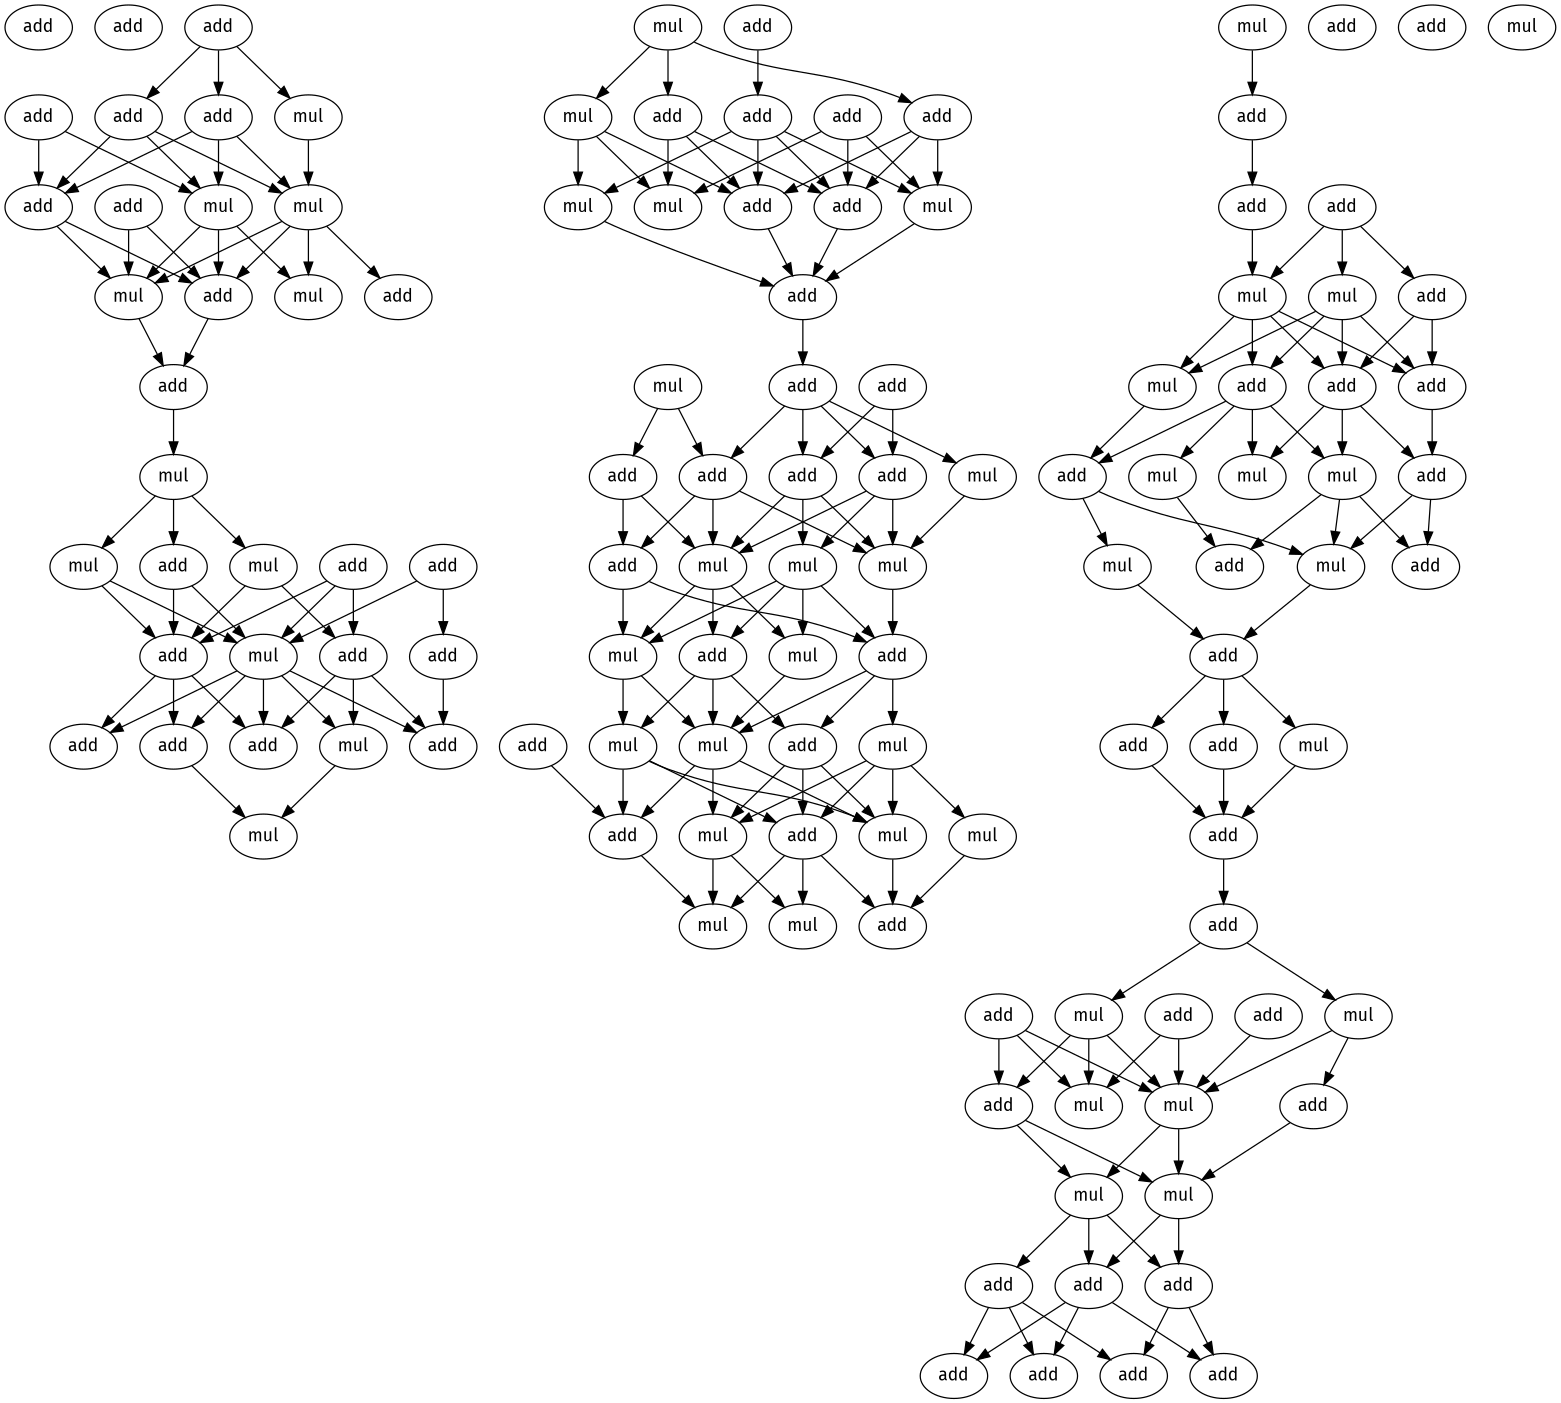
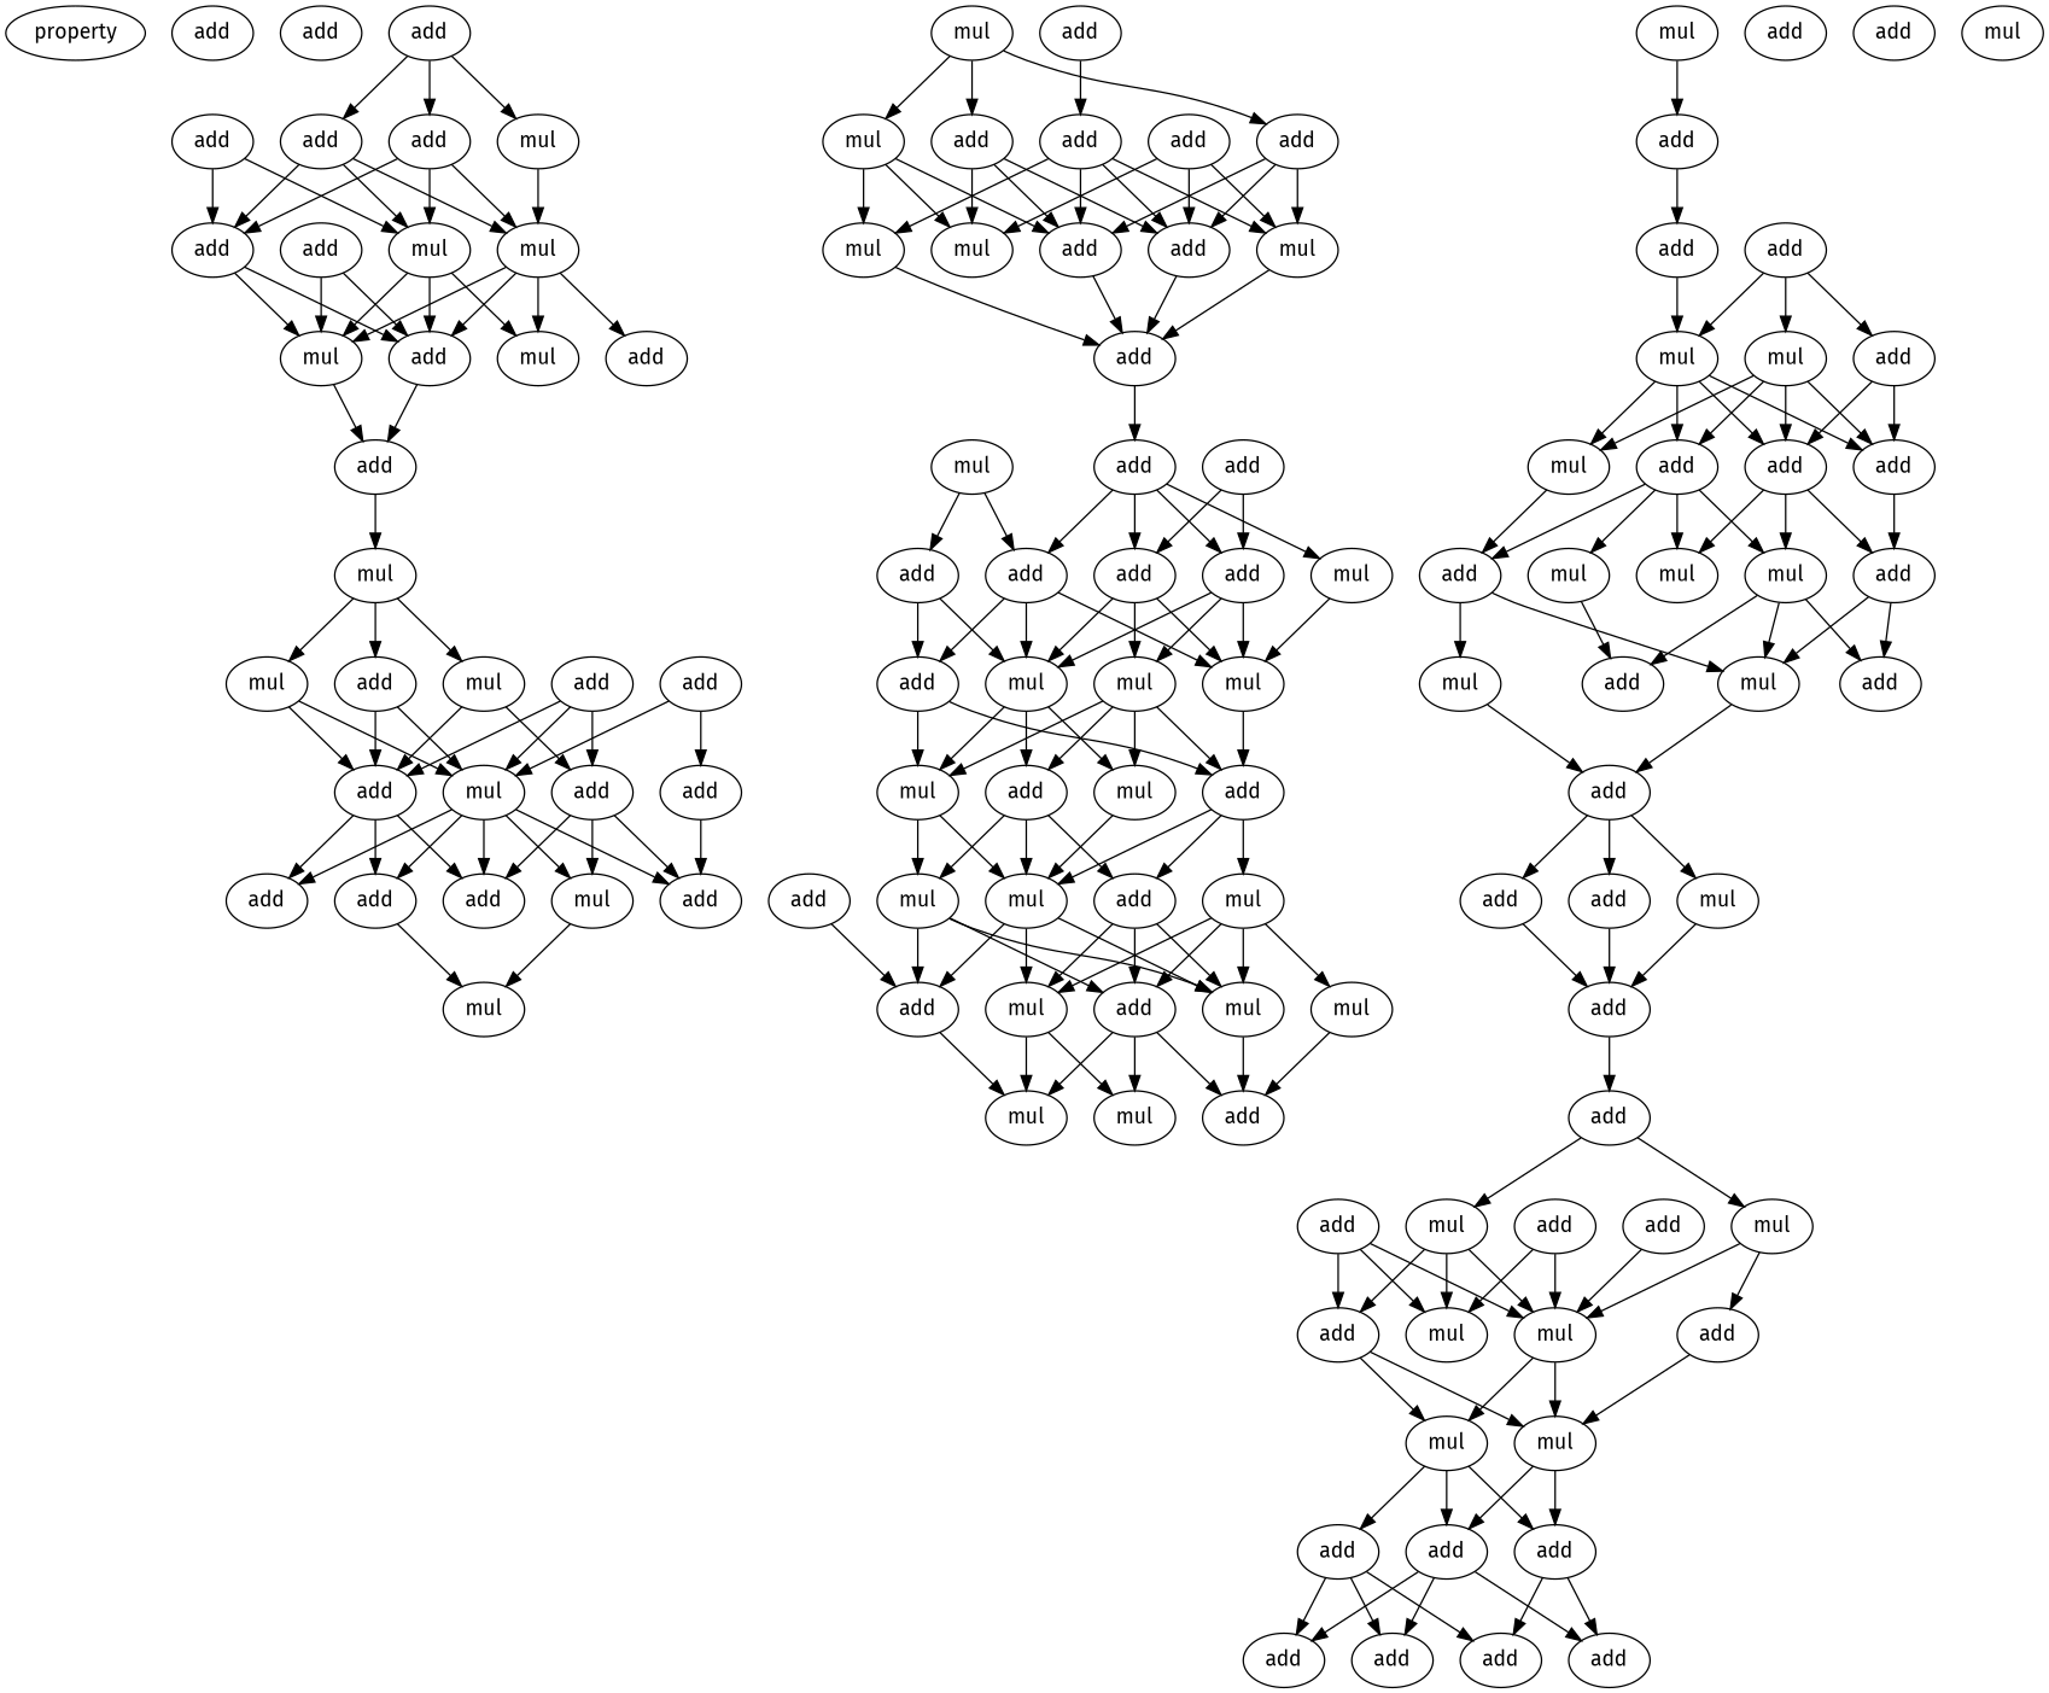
  digraph {
    fontname="Fira Sans"
    node [fontcolor=black fontname="Fira Sans"]
    edge [fontname="Fira Sans"]
+   property [lf=1.6 mul=2]
    n2 [label=add]
    n3 [label=add]
    n4 [label=add]
    n5 [label=add]
    n6 [label=add]
    n7 [label=mul]
    n8 [label=mul]
    n9 [label=mul]
    n10 [label=add]
    n11 [label=add]
    n12 [label=mul]
    n13 [label=add]
    n14 [label=mul]
    n15 [label=add]
    n16 [label=add]
    n17 [label=add]
    n18 [label=mul]
    n19 [label=mul]
    n20 [label=mul]
    n21 [label=add]
    n22 [label=add]
    n23 [label=mul]
    n24 [label=add]
    n25 [label=add]
    n26 [label=add]
    n27 [label=add]
    n28 [label=add]
    n29 [label=add]
    n30 [label=add]
    n31 [label=mul]
    n32 [label=add]
    n33 [label=mul]
    n34 [label=mul]
    n35 [label=add]
    n36 [label=mul]
    n37 [label=add]
    n38 [label=add]
    n39 [label=add]
    n40 [label=mul]
    n41 [label=add]
    n42 [label=mul]
    n43 [label=add]
    n44 [label=mul]
    n45 [label=add]
    n46 [label=add]
    n47 [label=add]
    n48 [label=mul]
    n49 [label=add]
    n50 [label=add]
    n51 [label=add]
    n52 [label=add]
    n53 [label=add]
    n54 [label=mul]
    n55 [label=mul]
    n56 [label=add]
    n57 [label=mul]
    n58 [label=mul]
    n59 [label=add]
    n60 [label=add]
    n61 [label=mul]
    n62 [label=mul]
    n63 [label=mul]
    n64 [label=add]
    n65 [label=mul]
    n66 [label=mul]
    n67 [label=mul]
    n68 [label=add]
    n69 [label=mul]
    n70 [label=add]
    n71 [label=add]
    n72 [label=mul]
    n73 [label=mul]
    n74 [label=mul]
    n75 [label=add]
    n76 [label=mul]
    n77 [label=add]
    n78 [label=add]
    n79 [label=add]
    n80 [label=mul]
    n81 [label=mul]
    n82 [label=add]
    n83 [label=mul]
    n84 [label=add]
    n85 [label=add]
    n86 [label=add]
    n87 [label=add]
    n88 [label=add]
    n89 [label=mul]
    n90 [label=mul]
    n91 [label=mul]
    n92 [label=add]
    n93 [label=mul]
    n94 [label=add]
    n95 [label=mul]
    n96 [label=add]
    n97 [label=add]
    n98 [label=add]
    n99 [label=mul]
    n100 [label=add]
    n101 [label=add]
    n102 [label=add]
    n103 [label=add]
    n104 [label=mul]
    n105 [label=mul]
    n106 [label=add]
    n107 [label=mul]
    n108 [label=mul]
    n109 [label=add]
    n110 [label=add]
    n111 [label=add]
    n112 [label=add]
    n113 [label=mul]
    n114 [label=mul]
    n115 [label=mul]
    n116 [label=add]
    n117 [label=add]
    n118 [label=add]
    n119 [label=add]
    n120 [label=add]
    n121 [label=add]
    n122 [label=add]
    n4 -> n5
    n4 -> n6
    n4 -> n7
    n5 -> n8
    n5 -> n9
    n5 -> n10
    n6 -> n8
    n6 -> n9
    n6 -> n10
    n7 -> n9
    n8 -> n12
    n8 -> n13
    n8 -> n14
    n9 -> n12
    n9 -> n13
    n9 -> n14
    n9 -> n16
    n10 -> n12
    n10 -> n13
    n11 -> n8
    n11 -> n10
    n12 -> n17
    n13 -> n17
    n15 -> n12
    n15 -> n13
    n17 -> n18
    n18 -> n19
    n18 -> n20
    n18 -> n21
    n19 -> n22
    n19 -> n23
    n20 -> n22
    n20 -> n27
    n21 -> n22
    n21 -> n23
    n22 -> n28
    n22 -> n29
    n22 -> n30
    n23 -> n28
    n23 -> n29
    n23 -> n30
    n23 -> n31
    n23 -> n32
    n24 -> n23
    n24 -> n25
    n25 -> n32
    n26 -> n22
    n26 -> n23
    n26 -> n27
    n27 -> n30
    n27 -> n31
    n27 -> n32
    n29 -> n33
    n31 -> n33
    n34 -> n35
    n34 -> n36
    n34 -> n37
    n35 -> n41
    n35 -> n42
    n35 -> n43
    n36 -> n40
    n36 -> n43
    n36 -> n44
    n37 -> n41
    n37 -> n43
    n37 -> n44
    n38 -> n39
    n39 -> n40
    n39 -> n41
    n39 -> n42
    n39 -> n43
    n40 -> n46
    n41 -> n46
    n42 -> n46
    n43 -> n46
    n45 -> n41
    n45 -> n42
    n45 -> n44
    n46 -> n47
    n47 -> n50
    n47 -> n52
    n47 -> n53
    n47 -> n54
    n48 -> n49
    n48 -> n50
    n49 -> n55
    n49 -> n56
    n50 -> n55
    n50 -> n56
    n50 -> n57
    n51 -> n52
    n51 -> n53
    n52 -> n55
    n52 -> n57
    n52 -> n58
    n53 -> n55
    n53 -> n57
    n53 -> n58
    n54 -> n57
    n55 -> n60
    n55 -> n61
    n55 -> n62
    n56 -> n59
    n56 -> n62
    n57 -> n59
    n58 -> n59
    n58 -> n60
    n58 -> n61
    n58 -> n62
    n59 -> n63
    n59 -> n64
    n59 -> n66
    n60 -> n63
    n60 -> n64
    n60 -> n65
    n61 -> n63
    n62 -> n63
    n62 -> n65
    n63 -> n67
    n63 -> n68
    n63 -> n69
    n64 -> n67
    n64 -> n69
    n64 -> n70
    n65 -> n68
    n65 -> n69
    n65 -> n70
    n66 -> n67
    n66 -> n69
    n66 -> n70
    n66 -> n72
    n67 -> n73
    n67 -> n74
    n68 -> n73
    n69 -> n75
    n70 -> n73
    n70 -> n74
    n70 -> n75
    n71 -> n68
    n72 -> n75
    n76 -> n77
    n77 -> n78
    n78 -> n80
    n79 -> n80
    n79 -> n81
    n79 -> n82
    n80 -> n83
    n80 -> n84
    n80 -> n85
    n80 -> n86
    n81 -> n83
    n81 -> n84
    n81 -> n85
    n81 -> n86
    n82 -> n84
    n82 -> n86
    n83 -> n87
    n84 -> n88
    n85 -> n87
    n85 -> n89
    n85 -> n90
    n85 -> n91
    n86 -> n88
    n86 -> n90
    n86 -> n91
    n87 -> n93
    n87 -> n95
    n88 -> n93
    n88 -> n94
    n89 -> n92
    n91 -> n92
    n91 -> n93
    n91 -> n94
    n93 -> n96
    n95 -> n96
    n96 -> n97
    n96 -> n98
    n96 -> n99
    n97 -> n101
    n98 -> n101
    n99 -> n101
    n101 -> n103
    n103 -> n104
    n103 -> n105
    n104 -> n106
    n104 -> n107
    n104 -> n108
    n105 -> n107
    n105 -> n112
    n106 -> n113
    n106 -> n114
    n107 -> n113
    n107 -> n114
    n109 -> n107
    n109 -> n108
    n110 -> n106
    n110 -> n107
    n110 -> n108
    n111 -> n107
    n112 -> n113
    n113 -> n117
    n113 -> n118
    n114 -> n116
    n114 -> n117
    n114 -> n118
    n116 -> n119
    n116 -> n120
    n116 -> n121
    n117 -> n120
    n117 -> n122
    n118 -> n119
    n118 -> n121
    n118 -> n122
  }
